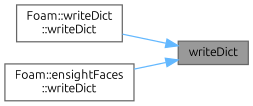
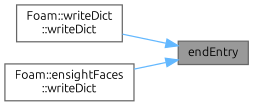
  digraph {
    fontname=Ubuntu
    rankdir=RL
    node [color=grey40 fillcolor=white fontname=Ubuntu fontsize=10 shape=box style=filled]
    edge [color=steelblue1 dir=back fontname=Ubuntu fontsize=10 labelfontname=Helvetica labelfontsize=10 style=solid]
-   n1 [color=gray40 fillcolor=grey60 fontcolor=black height=0.2 label=writeDict width=0.4]
+   n1 [color=gray40 fillcolor=grey60 fontcolor=black height=0.2 label=endEntry width=0.4]
    n2 [height=0.2 label="Foam::writeDict\l::writeDict" width=0.4]
    n3 [height=0.2 label="Foam::ensightFaces\l::writeDict" width=0.4]
    n1 -> n2
    n1 -> n3
  }
